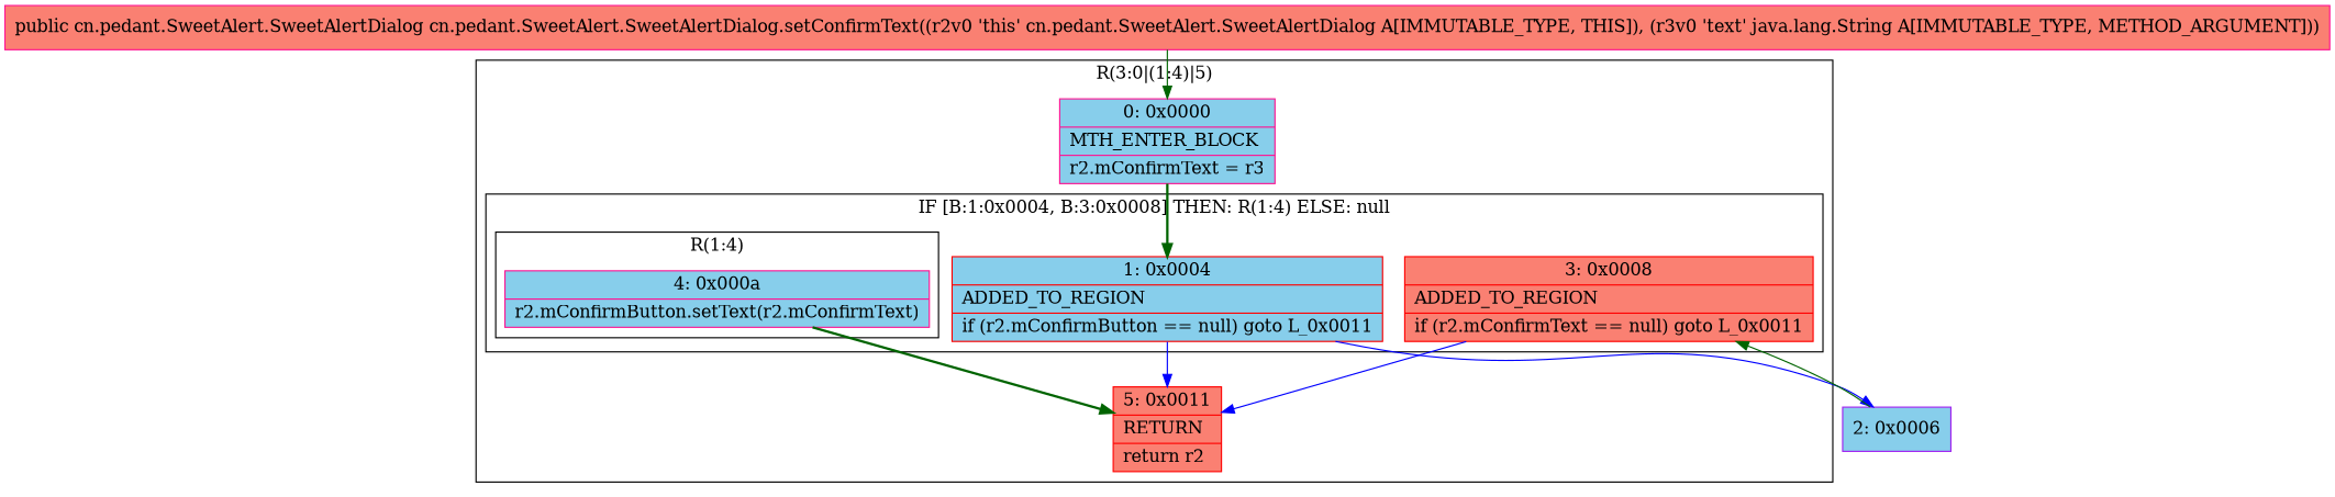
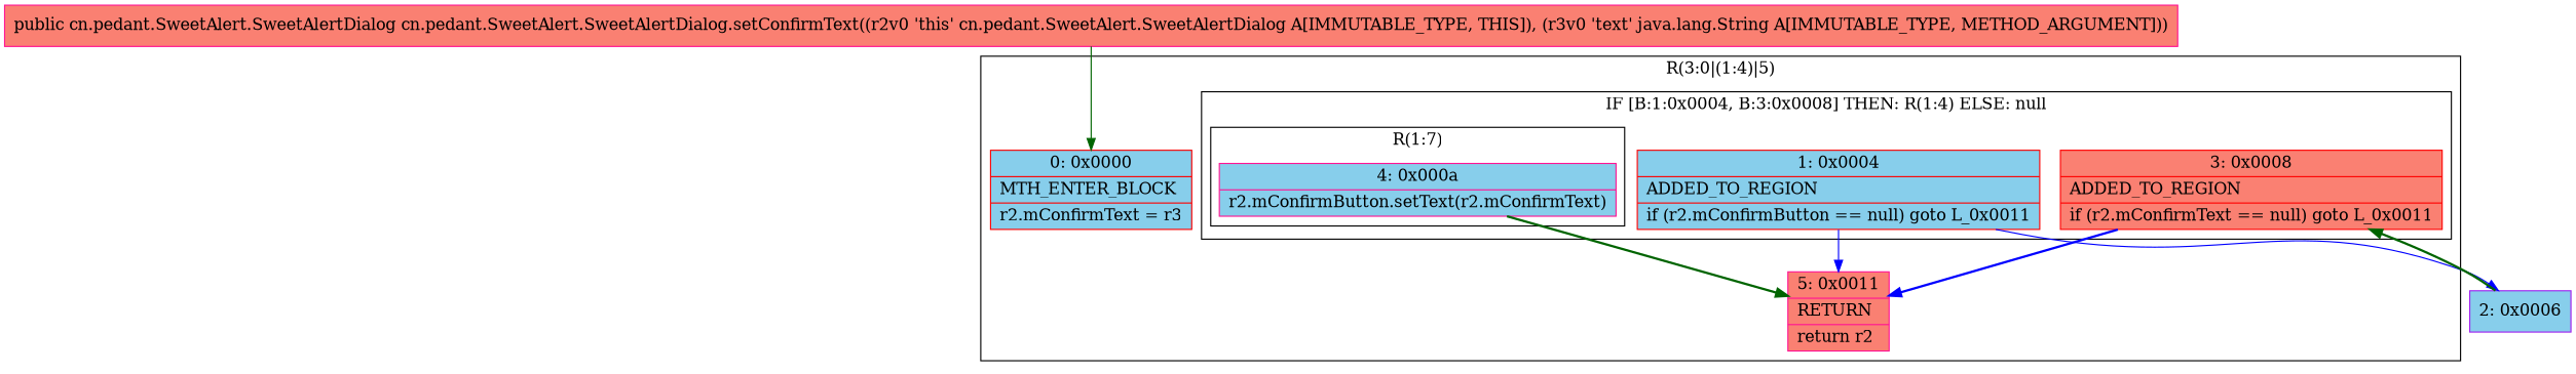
  digraph {
    node [color=deeppink fillcolor=skyblue shape=record style=filled]
    edge [color=darkgreen style=bold]
    n1 [label="{4\:\ 0x000a|r2.mConfirmButton.setText(r2.mConfirmText)\l}"]
    n2 [color=red label="{1\:\ 0x0004|ADDED_TO_REGION\l|if (r2.mConfirmButton == null) goto L_0x0011\l}"]
    n3 [color=red fillcolor=salmon label="{3\:\ 0x0008|ADDED_TO_REGION\l|if (r2.mConfirmText == null) goto L_0x0011\l}"]
-   n4 [label="{0\:\ 0x0000|MTH_ENTER_BLOCK\l|r2.mConfirmText = r3\l}"]
-   n5 [color=red fillcolor=salmon label="{5\:\ 0x0011|RETURN\l|return r2\l}"]
+   n4 [color=red label="{0\:\ 0x0000|MTH_ENTER_BLOCK\l|r2.mConfirmText = r3\l}"]
+   n5 [fillcolor=salmon label="{5\:\ 0x0011|RETURN\l|return r2\l}"]
    n6 [color=purple label="{2\:\ 0x0006}"]
    n7 [fillcolor=salmon label="{public cn.pedant.SweetAlert.SweetAlertDialog cn.pedant.SweetAlert.SweetAlertDialog.setConfirmText((r2v0 'this' cn.pedant.SweetAlert.SweetAlertDialog A[IMMUTABLE_TYPE, THIS]), (r3v0 'text' java.lang.String A[IMMUTABLE_TYPE, METHOD_ARGUMENT])) }"]
    subgraph cluster_1 {
      label="R(3:0|(1:4)|5)"
      n4
      n5
      subgraph cluster_2 {
        label="IF [B:1:0x0004, B:3:0x0008] THEN: R(1:4) ELSE: null"
        n2
        n3
        subgraph cluster_3 {
-         label="R(1:4)"
+         label="R(1:7)"
          n1
        }
      }
    }
    n1 -> n5
    n2 -> n5 [color=blue style=solid]
    n2 -> n6 [color=blue style=solid]
-   n3 -> n5 [color=blue style=solid]
-   n4 -> n2
-   n6 -> n3 [style=solid]
+   n3 -> n5 [color=blue]
+   n6 -> n3
    n7 -> n4 [style=solid]
  }
